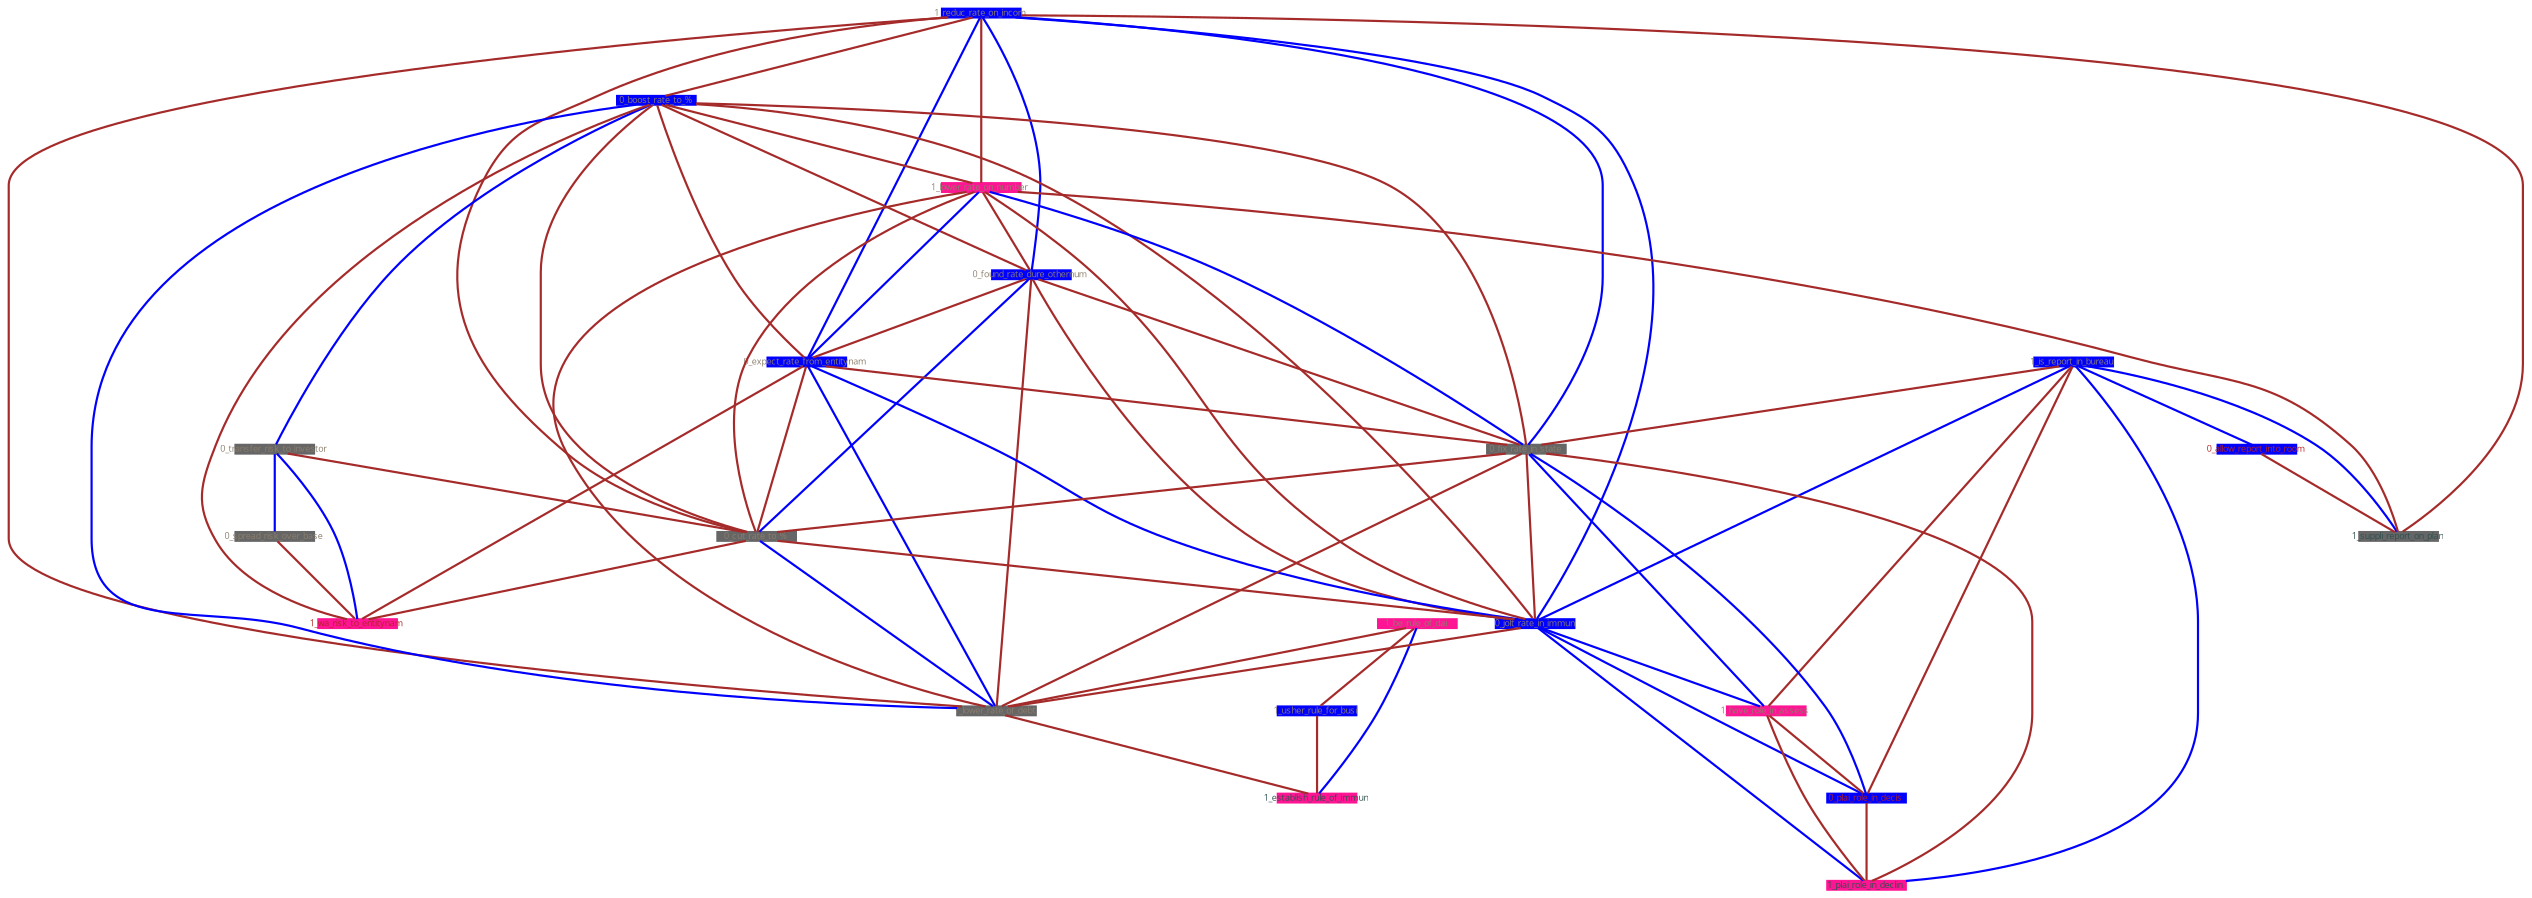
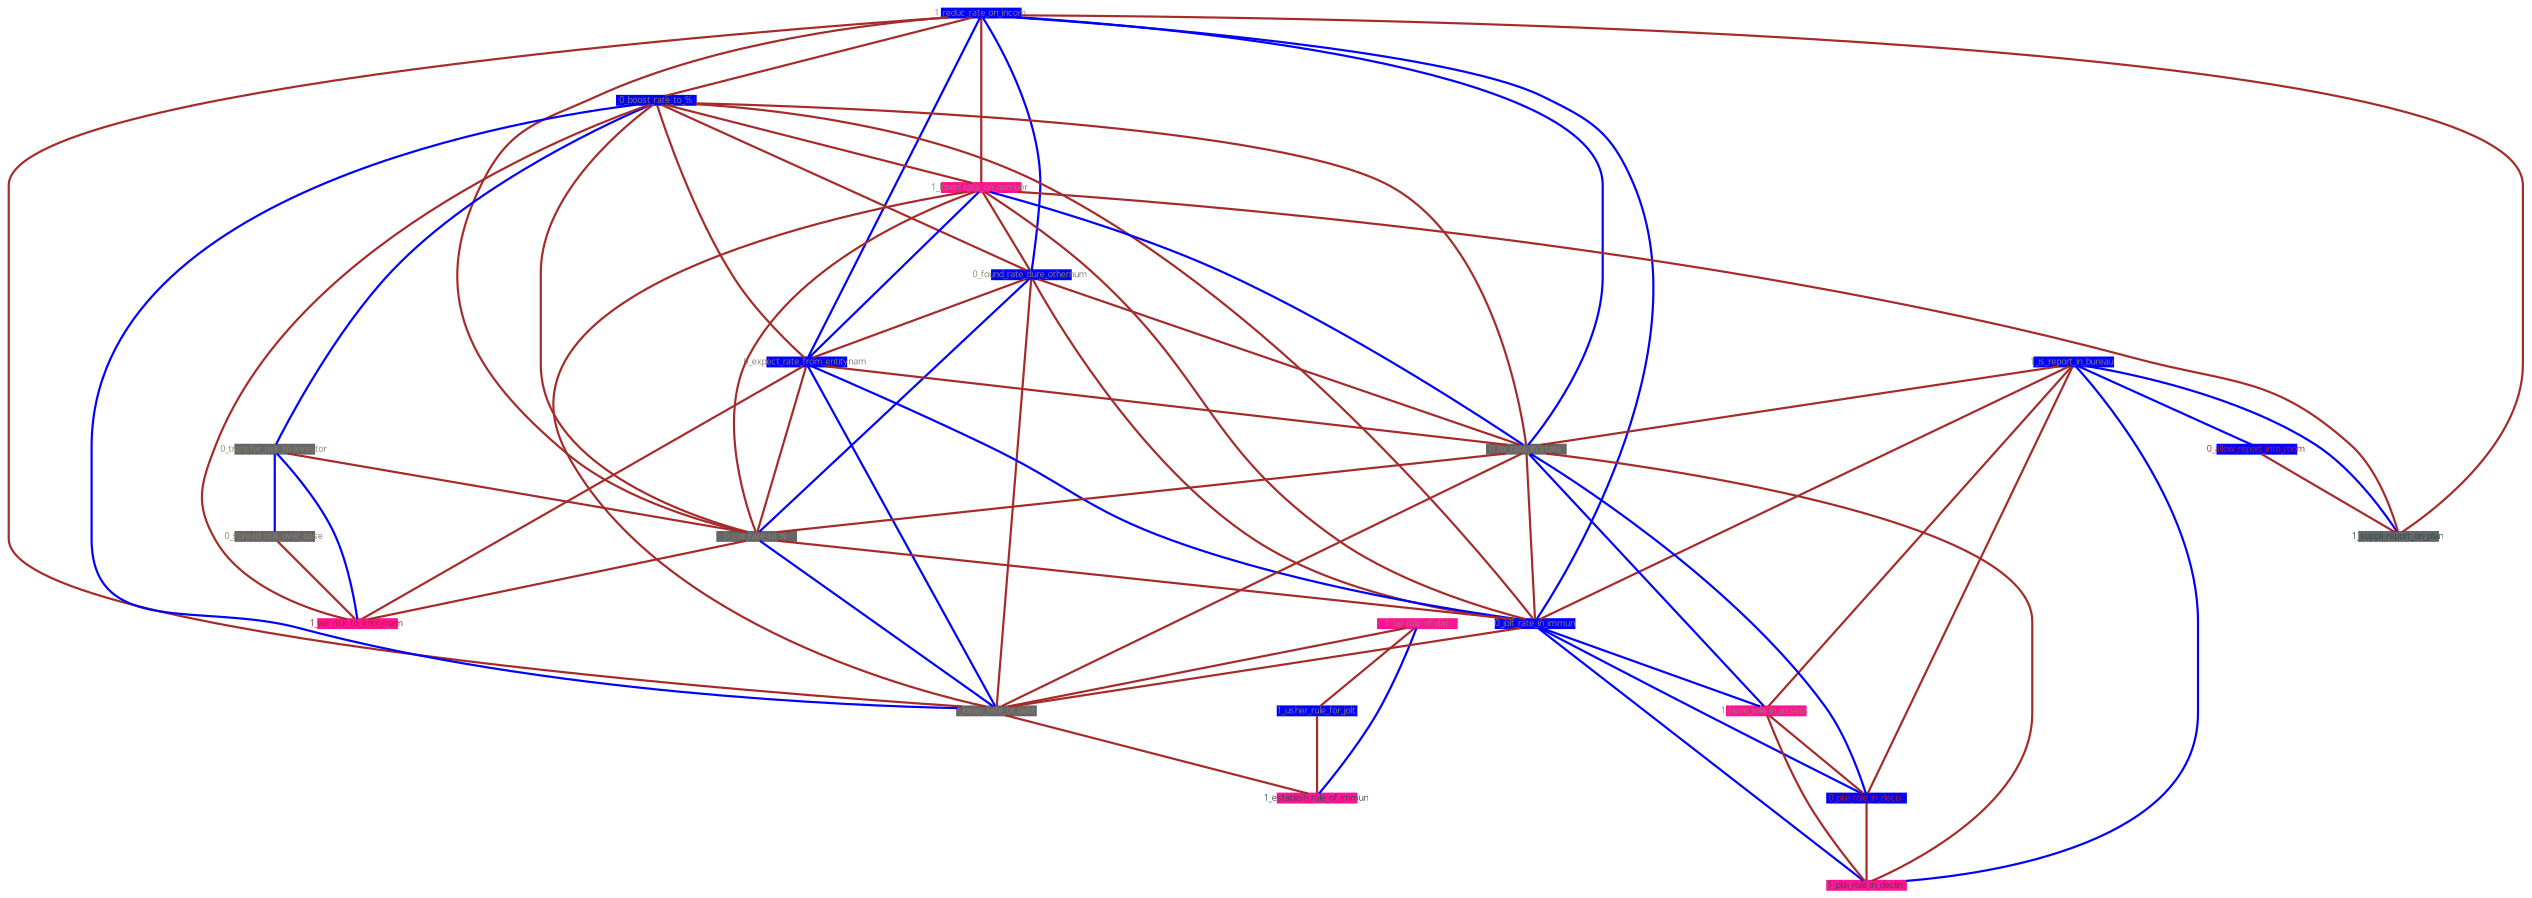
  graph {
    fontname="Open Sans"
    node [color=blue fixedsize=true fontcolor="#8b7d6b" fontname="Open Sans" fontsize=4 shape=polygon style=filled]
    edge [color=brown fontname="Open Sans" w=1]
    "1_reduc_rate_on_incom " [height=.06 width=.5]
    "1_is_report_in_bureau " [height=.06 width=.5]
    "0_boost_rate_to_% " [height=.06 width=.5]
    "0_transfer_risk_to_investor " [color=gray40 height=.06 width=.5]
    "1_lower_rate_on_number " [color=deeppink height=.06 width=.5]
    "0_found_rate_dure_othernum " [height=.06 width=.5]
    "0_expect_rate_from_entitynam " [height=.06 width=.5]
    "0_fix_rate_in_state " [color=gray40 height=.06 width=.5]
    "1_be_rule_of_dai " [color=deeppink height=.06 width=.5]
    "0_spread_risk_over_base " [color=gray40 height=.06 width=.5]
    "0_cut_rate_to_% " [color=gray40 height=.06 width=.5]
    n12 [height=.06 label="0_jolt_rate_in_immun" width=.5]
    "1_lower_rate_of_debt " [color=gray40 height=.06 width=.5]
-   "1_usher_rule_for_busi " [height=.06 width=.5]
+   "1_usher_rule_for_busi " [height=.06 width=.5 label="1_usher_rule_for_jolt"]
    "1_have_role_in_assess " [color=deeppink height=.06 width=.5]
    "1_wa_risk_to_entitynam " [color=deeppink fontcolor="#b22222" height=.06 width=.5]
    "0_plai_role_in_decis " [fontcolor="#b22222" height=.06 width=.5]
    "0_allow_report_into_room " [fontcolor="#b22222" height=.06 width=.5]
    "1_suppli_report_on_plan " [color=gray40 fontcolor="#2f4f4f" height=.06 width=.5]
    "1_plai_role_in_declin " [color=deeppink fontcolor="#2f4f4f" height=.06 width=.5]
    "1_establish_rule_of_immun " [color=deeppink fontcolor="#2f4f4f" height=.06 width=.5]
    subgraph sub_1 {
      "1_reduc_rate_on_incom "
      "1_is_report_in_bureau "
      "0_boost_rate_to_% "
      "0_transfer_risk_to_investor "
      "1_lower_rate_on_number "
      "0_found_rate_dure_othernum "
      "0_expect_rate_from_entitynam "
      "0_fix_rate_in_state "
      "1_be_rule_of_dai "
      "0_spread_risk_over_base "
      "0_cut_rate_to_% "
      n12
      "1_lower_rate_of_debt "
      "1_usher_rule_for_busi "
      "1_have_role_in_assess "
    }
    subgraph sub_2 {
      "1_wa_risk_to_entitynam "
      "0_plai_role_in_decis "
      "0_allow_report_into_room "
    }
    "1_reduc_rate_on_incom " -- "0_boost_rate_to_% "
    "1_reduc_rate_on_incom " -- "1_lower_rate_on_number " [w=2]
    "1_reduc_rate_on_incom " -- "0_found_rate_dure_othernum " [color=blue]
    "1_reduc_rate_on_incom " -- "0_expect_rate_from_entitynam " [color=blue]
    "1_reduc_rate_on_incom " -- "0_fix_rate_in_state " [color=blue]
    "1_reduc_rate_on_incom " -- "0_cut_rate_to_% "
    "1_reduc_rate_on_incom " -- n12 [color=blue]
    "1_reduc_rate_on_incom " -- "1_lower_rate_of_debt "
    "1_reduc_rate_on_incom " -- "1_suppli_report_on_plan "
    "1_is_report_in_bureau " -- "0_fix_rate_in_state "
-   "1_is_report_in_bureau " -- n12 [color=blue]
+   "1_is_report_in_bureau " -- n12
    "1_is_report_in_bureau " -- "1_have_role_in_assess "
    "1_is_report_in_bureau " -- "0_plai_role_in_decis "
    "1_is_report_in_bureau " -- "0_allow_report_into_room " [color=blue]
    "1_is_report_in_bureau " -- "1_suppli_report_on_plan " [color=blue]
    "1_is_report_in_bureau " -- "1_plai_role_in_declin " [color=blue]
    "0_boost_rate_to_% " -- "0_transfer_risk_to_investor " [color=blue]
    "0_boost_rate_to_% " -- "1_lower_rate_on_number "
    "0_boost_rate_to_% " -- "0_found_rate_dure_othernum "
    "0_boost_rate_to_% " -- "0_expect_rate_from_entitynam "
    "0_boost_rate_to_% " -- "0_fix_rate_in_state "
    "0_boost_rate_to_% " -- "0_cut_rate_to_% " [w=3]
    "0_boost_rate_to_% " -- n12
    "0_boost_rate_to_% " -- "1_lower_rate_of_debt " [color=blue]
    "0_boost_rate_to_% " -- "1_wa_risk_to_entitynam "
    "0_transfer_risk_to_investor " -- "0_spread_risk_over_base " [color=blue]
    "0_transfer_risk_to_investor " -- "0_cut_rate_to_% "
    "0_transfer_risk_to_investor " -- "1_wa_risk_to_entitynam " [color=blue w=2]
    "1_lower_rate_on_number " -- "0_found_rate_dure_othernum "
    "1_lower_rate_on_number " -- "0_expect_rate_from_entitynam " [color=blue]
    "1_lower_rate_on_number " -- "0_fix_rate_in_state " [color=blue]
    "1_lower_rate_on_number " -- "0_cut_rate_to_% "
    "1_lower_rate_on_number " -- n12
    "1_lower_rate_on_number " -- "1_lower_rate_of_debt " [w=2]
    "1_lower_rate_on_number " -- "1_suppli_report_on_plan "
    "0_found_rate_dure_othernum " -- "0_expect_rate_from_entitynam "
    "0_found_rate_dure_othernum " -- "0_fix_rate_in_state "
    "0_found_rate_dure_othernum " -- "0_cut_rate_to_% " [color=blue]
    "0_found_rate_dure_othernum " -- n12
    "0_found_rate_dure_othernum " -- "1_lower_rate_of_debt "
    "0_expect_rate_from_entitynam " -- "0_fix_rate_in_state "
    "0_expect_rate_from_entitynam " -- "0_cut_rate_to_% "
    "0_expect_rate_from_entitynam " -- n12 [color=blue]
    "0_expect_rate_from_entitynam " -- "1_lower_rate_of_debt " [color=blue]
    "0_expect_rate_from_entitynam " -- "1_wa_risk_to_entitynam "
    "0_fix_rate_in_state " -- "0_cut_rate_to_% "
    "0_fix_rate_in_state " -- n12 [w=2]
    "0_fix_rate_in_state " -- "1_lower_rate_of_debt "
    "0_fix_rate_in_state " -- "1_have_role_in_assess " [color=blue]
    "0_fix_rate_in_state " -- "0_plai_role_in_decis " [color=blue]
    "0_fix_rate_in_state " -- "1_plai_role_in_declin "
    "1_be_rule_of_dai " -- "1_lower_rate_of_debt "
    "1_be_rule_of_dai " -- "1_usher_rule_for_busi "
    "1_be_rule_of_dai " -- "1_establish_rule_of_immun " [color=blue w=2]
    "0_spread_risk_over_base " -- "1_wa_risk_to_entitynam "
    "0_cut_rate_to_% " -- n12
    "0_cut_rate_to_% " -- "1_lower_rate_of_debt " [color=blue]
    "0_cut_rate_to_% " -- "1_wa_risk_to_entitynam "
    n12 -- "1_lower_rate_of_debt "
    n12 -- "1_have_role_in_assess " [color=blue]
    n12 -- "0_plai_role_in_decis " [color=blue]
    n12 -- "1_plai_role_in_declin " [color=blue]
    "1_lower_rate_of_debt " -- "1_establish_rule_of_immun "
    "1_usher_rule_for_busi " -- "1_establish_rule_of_immun "
    "1_have_role_in_assess " -- "0_plai_role_in_decis " [w=2]
    "1_have_role_in_assess " -- "1_plai_role_in_declin " [w=2]
    "0_plai_role_in_decis " -- "1_plai_role_in_declin " [w=3]
    "0_allow_report_into_room " -- "1_suppli_report_on_plan "
  }
